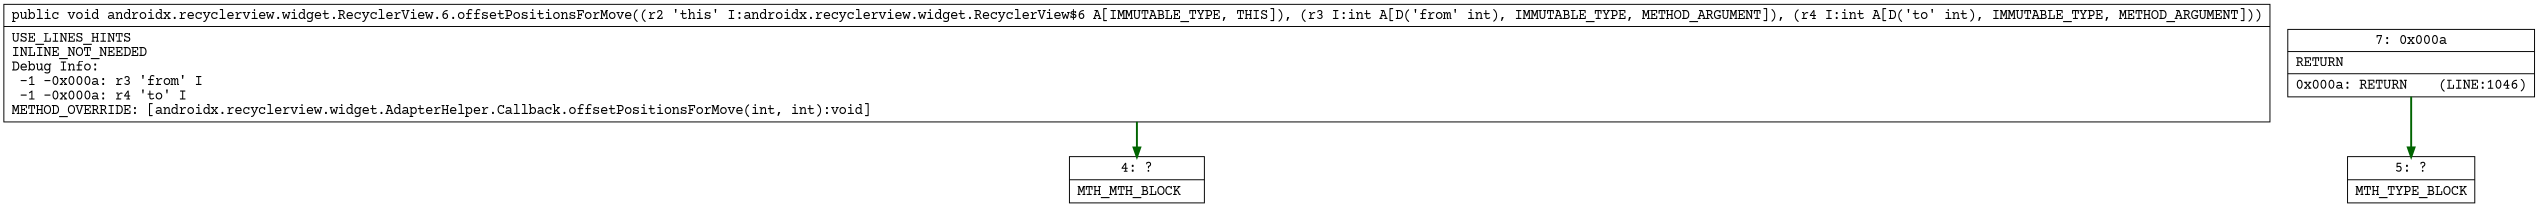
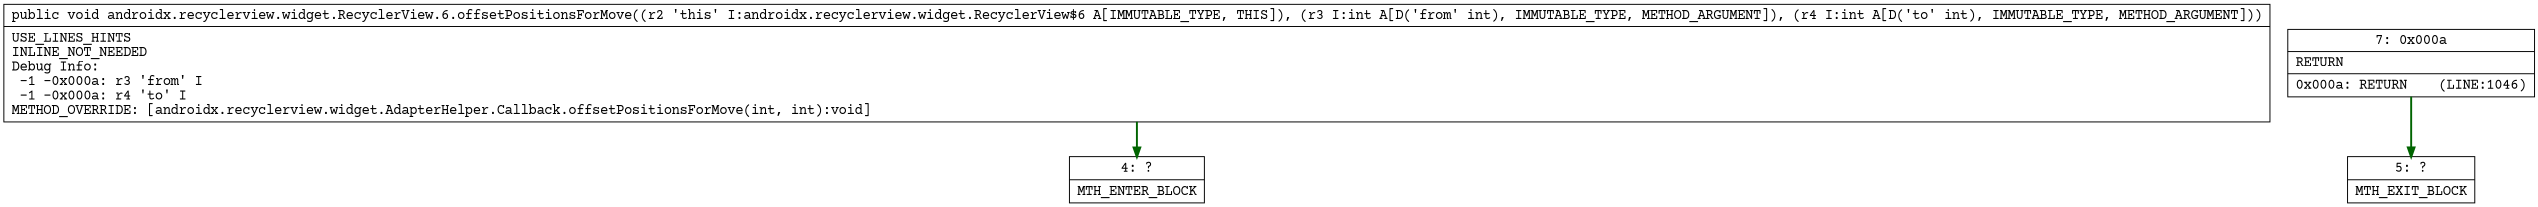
  digraph {
    fontname="Courier Prime"
    node [fontname="Courier Prime" shape=record]
    edge [color=darkgreen fontname="Courier Prime" style=bold]
-   n1 [label="{4\:\ ?|MTH_MTH_BLOCK\l}"]
+   n1 [label="{4\:\ ?|MTH_ENTER_BLOCK\l}"]
    n2 [label="{7\:\ 0x000a|RETURN\l|0x000a: RETURN    (LINE:1046)\l}"]
-   n3 [label="{5\:\ ?|MTH_TYPE_BLOCK\l}"]
+   n3 [label="{5\:\ ?|MTH_EXIT_BLOCK\l}"]
    n4 [label="{public void androidx.recyclerview.widget.RecyclerView.6.offsetPositionsForMove((r2 'this' I:androidx.recyclerview.widget.RecyclerView$6 A[IMMUTABLE_TYPE, THIS]), (r3 I:int A[D('from' int), IMMUTABLE_TYPE, METHOD_ARGUMENT]), (r4 I:int A[D('to' int), IMMUTABLE_TYPE, METHOD_ARGUMENT]))  | USE_LINES_HINTS\lINLINE_NOT_NEEDED\lDebug Info:\l  \-1 \-0x000a: r3 'from' I\l  \-1 \-0x000a: r4 'to' I\lMETHOD_OVERRIDE: [androidx.recyclerview.widget.AdapterHelper.Callback.offsetPositionsForMove(int, int):void]\l}"]
    n2 -> n3
    n4 -> n1
  }
